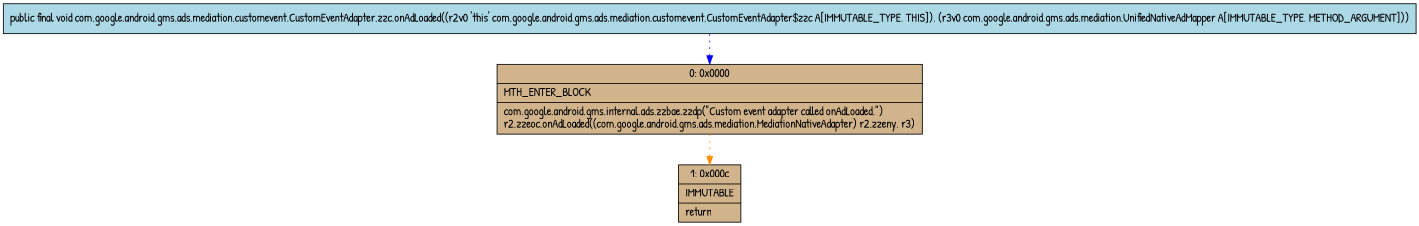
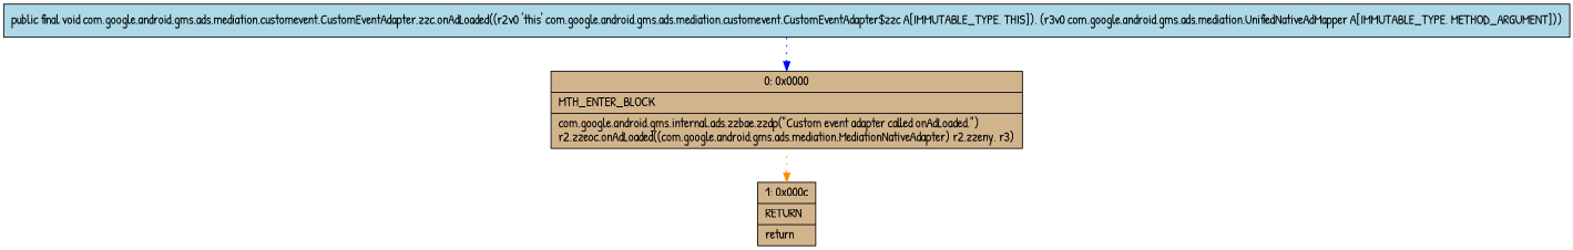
  digraph {
    fontname="Patrick Hand"
    node [shape=record style=filled fillcolor=tan fontname="Patrick Hand"]
    edge [style=dotted fontname="Patrick Hand"]
    n1 [label="{0\:\ 0x0000|MTH_ENTER_BLOCK\l|com.google.android.gms.internal.ads.zzbae.zzdp(\"Custom event adapter called onAdLoaded.\")\lr2.zzeoc.onAdLoaded((com.google.android.gms.ads.mediation.MediationNativeAdapter) r2.zzeny, r3)\l}"]
-   n2 [label="{1\:\ 0x000c|IMMUTABLE\l|return\l}"]
+   n2 [label="{1\:\ 0x000c|RETURN\l|return\l}"]
    n3 [label="{public final void com.google.android.gms.ads.mediation.customevent.CustomEventAdapter.zzc.onAdLoaded((r2v0 'this' com.google.android.gms.ads.mediation.customevent.CustomEventAdapter$zzc A[IMMUTABLE_TYPE, THIS]), (r3v0 com.google.android.gms.ads.mediation.UnifiedNativeAdMapper A[IMMUTABLE_TYPE, METHOD_ARGUMENT])) }" fillcolor=lightblue]
    n1 -> n2 [color=darkorange]
    n3 -> n1 [color=blue]
  }
